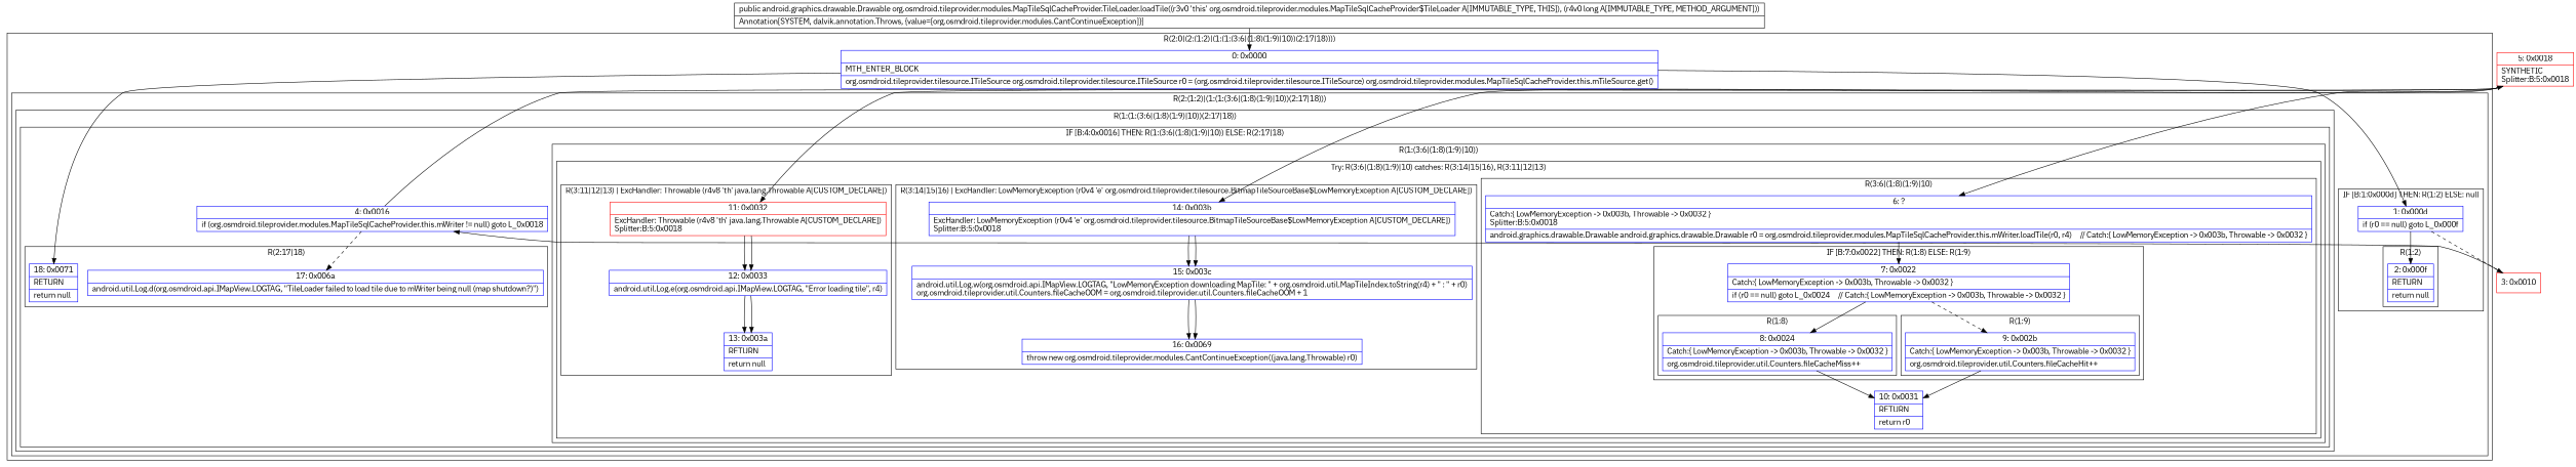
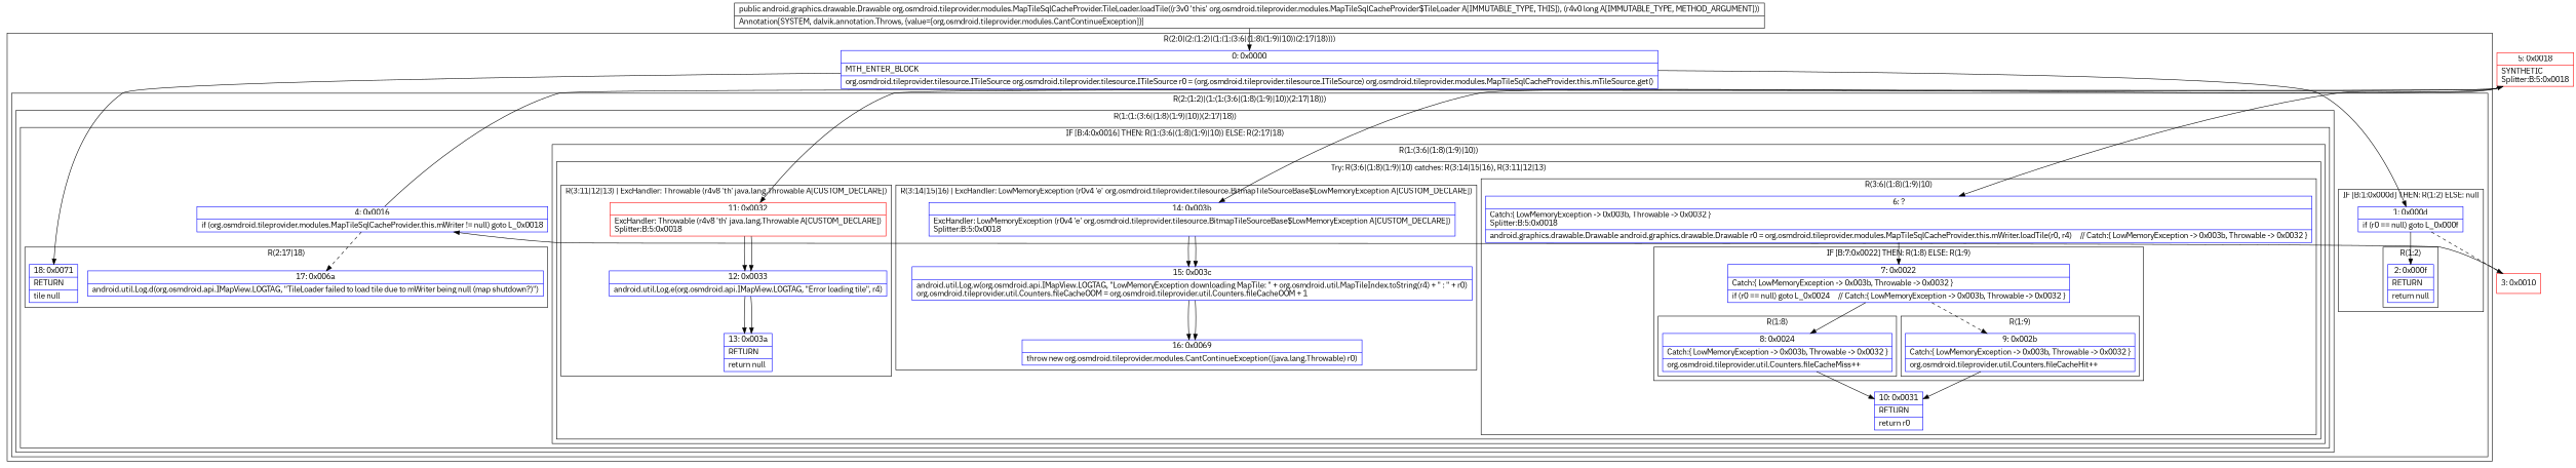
  digraph {
    fontname="IBM Plex Sans"
    node [color=blue fontname="IBM Plex Sans" shape=record]
    edge [fontname="IBM Plex Sans"]
    n1 [label="{2\:\ 0x000f|RETURN\l|return null\l}"]
    n2 [label="{1\:\ 0x000d|if (r0 == null) goto L_0x000f\l}"]
    n3 [label="{8\:\ 0x0024|Catch:\{ LowMemoryException \-\> 0x003b, Throwable \-\> 0x0032 \}\l|org.osmdroid.tileprovider.util.Counters.fileCacheMiss++\l}"]
    n4 [label="{9\:\ 0x002b|Catch:\{ LowMemoryException \-\> 0x003b, Throwable \-\> 0x0032 \}\l|org.osmdroid.tileprovider.util.Counters.fileCacheHit++\l}"]
    n5 [label="{7\:\ 0x0022|Catch:\{ LowMemoryException \-\> 0x003b, Throwable \-\> 0x0032 \}\l|if (r0 == null) goto L_0x0024     \/\/ Catch:\{ LowMemoryException \-\> 0x003b, Throwable \-\> 0x0032 \}\l}"]
    n6 [label="{6\:\ ?|Catch:\{ LowMemoryException \-\> 0x003b, Throwable \-\> 0x0032 \}\lSplitter:B:5:0x0018\l|android.graphics.drawable.Drawable android.graphics.drawable.Drawable r0 = org.osmdroid.tileprovider.modules.MapTileSqlCacheProvider.this.mWriter.loadTile(r0, r4)     \/\/ Catch:\{ LowMemoryException \-\> 0x003b, Throwable \-\> 0x0032 \}\l}"]
    n7 [label="{10\:\ 0x0031|RETURN\l|return r0\l}"]
    n8 [label="{14\:\ 0x003b|ExcHandler: LowMemoryException (r0v4 'e' org.osmdroid.tileprovider.tilesource.BitmapTileSourceBase$LowMemoryException A[CUSTOM_DECLARE])\lSplitter:B:5:0x0018\l}"]
    n9 [label="{15\:\ 0x003c|android.util.Log.w(org.osmdroid.api.IMapView.LOGTAG, \"LowMemoryException downloading MapTile: \" + org.osmdroid.util.MapTileIndex.toString(r4) + \" : \" + r0)\lorg.osmdroid.tileprovider.util.Counters.fileCacheOOM = org.osmdroid.tileprovider.util.Counters.fileCacheOOM + 1\l}"]
    n10 [label="{16\:\ 0x0069|throw new org.osmdroid.tileprovider.modules.CantContinueException((java.lang.Throwable) r0)\l}"]
    n11 [color=red label="{11\:\ 0x0032|ExcHandler: Throwable (r4v8 'th' java.lang.Throwable A[CUSTOM_DECLARE])\lSplitter:B:5:0x0018\l}"]
    n12 [label="{12\:\ 0x0033|android.util.Log.e(org.osmdroid.api.IMapView.LOGTAG, \"Error loading tile\", r4)\l}"]
    n13 [label="{13\:\ 0x003a|RETURN\l|return null\l}"]
    n14 [label="{17\:\ 0x006a|android.util.Log.d(org.osmdroid.api.IMapView.LOGTAG, \"TileLoader failed to load tile due to mWriter being null (map shutdown?)\")\l}"]
-   n15 [label="{18\:\ 0x0071|RETURN\l|return null\l}"]
+   n15 [label="{18\:\ 0x0071|RETURN\l|tile null\l}"]
    n16 [label="{4\:\ 0x0016|if (org.osmdroid.tileprovider.modules.MapTileSqlCacheProvider.this.mWriter != null) goto L_0x0018\l}"]
    n17 [label="{0\:\ 0x0000|MTH_ENTER_BLOCK\l|org.osmdroid.tileprovider.tilesource.ITileSource org.osmdroid.tileprovider.tilesource.ITileSource r0 = (org.osmdroid.tileprovider.tilesource.ITileSource) org.osmdroid.tileprovider.modules.MapTileSqlCacheProvider.this.mTileSource.get()\l}"]
    n18 [color=red label="{3\:\ 0x0010}"]
    n19 [color=red label="{5\:\ 0x0018|SYNTHETIC\lSplitter:B:5:0x0018\l}"]
    n20 [label="{public android.graphics.drawable.Drawable org.osmdroid.tileprovider.modules.MapTileSqlCacheProvider.TileLoader.loadTile((r3v0 'this' org.osmdroid.tileprovider.modules.MapTileSqlCacheProvider$TileLoader A[IMMUTABLE_TYPE, THIS]), (r4v0 long A[IMMUTABLE_TYPE, METHOD_ARGUMENT]))  | Annotation[SYSTEM, dalvik.annotation.Throws, \{value=[org.osmdroid.tileprovider.modules.CantContinueException]\}]\l}" color=""]
    subgraph cluster_1 {
      label="R(2:0|(2:(1:2)|(1:(1:(3:6|(1:8)(1:9)|10))(2:17|18))))"
      n17
      subgraph cluster_2 {
        label="R(2:(1:2)|(1:(1:(3:6|(1:8)(1:9)|10))(2:17|18)))"
        subgraph cluster_3 {
          label="IF [B:1:0x000d] THEN: R(1:2) ELSE: null"
          n2
          subgraph cluster_4 {
            label="R(1:2)"
            n1
          }
        }
        subgraph cluster_5 {
          label="R(1:(1:(3:6|(1:8)(1:9)|10))(2:17|18))"
          subgraph cluster_6 {
            label="IF [B:4:0x0016] THEN: R(1:(3:6|(1:8)(1:9)|10)) ELSE: R(2:17|18)"
            n16
            subgraph cluster_7 {
              label="R(1:(3:6|(1:8)(1:9)|10))"
              subgraph cluster_8 {
                label="Try: R(3:6|(1:8)(1:9)|10) catches: R(3:14|15|16), R(3:11|12|13)"
                subgraph cluster_9 {
                  label="R(3:6|(1:8)(1:9)|10)"
                  n6
                  n7
                  subgraph cluster_10 {
                    label="IF [B:7:0x0022] THEN: R(1:8) ELSE: R(1:9)"
                    n5
                    subgraph cluster_11 {
                      label="R(1:8)"
                      n3
                    }
                    subgraph cluster_12 {
                      label="R(1:9)"
                      n4
                    }
                  }
                }
                subgraph cluster_13 {
                  label="R(3:14|15|16) | ExcHandler: LowMemoryException (r0v4 'e' org.osmdroid.tileprovider.tilesource.BitmapTileSourceBase$LowMemoryException A[CUSTOM_DECLARE])\l"
                  n8
                  n9
                  n10
                }
                subgraph cluster_14 {
                  label="R(3:11|12|13) | ExcHandler: Throwable (r4v8 'th' java.lang.Throwable A[CUSTOM_DECLARE])\l"
                  n11
                  n12
                  n13
                }
              }
            }
            subgraph cluster_15 {
              label="R(2:17|18)"
              n14
              n15
            }
          }
        }
      }
    }
    subgraph cluster_16 {
      label="R(3:11|12|13) | ExcHandler: Throwable (r4v8 'th' java.lang.Throwable A[CUSTOM_DECLARE])\l"
    }
    subgraph cluster_17 {
      label="R(3:14|15|16) | ExcHandler: LowMemoryException (r0v4 'e' org.osmdroid.tileprovider.tilesource.BitmapTileSourceBase$LowMemoryException A[CUSTOM_DECLARE])\l"
    }
    n2 -> n1
    n2 -> n18 [style=dashed]
    n3 -> n7
    n4 -> n7
    n5 -> n3
    n5 -> n4 [style=dashed]
    n6 -> n5
    n8 -> n9
    n8 -> n9
    n9 -> n10
    n9 -> n10
    n11 -> n12
    n11 -> n12
    n12 -> n13
    n12 -> n13
    n16 -> n14 [style=dashed]
    n16 -> n19
    n17 -> n2
    n17 -> n15
    n18 -> n16
    n19 -> n6
    n19 -> n8
    n19 -> n11
    n20 -> n17
  }
